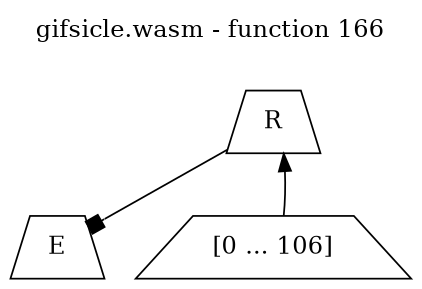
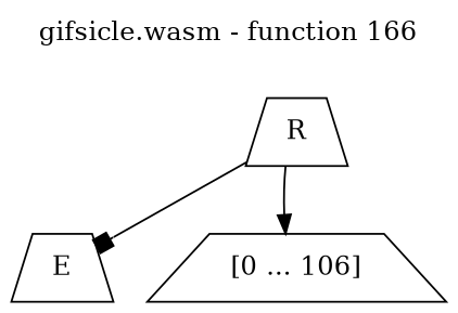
  digraph {
    label="gifsicle.wasm - function 166"
    labelfontcolor=black
    labelfontname=Helvetica
    labelfontsize=16
    labelloc=t
    node [shape=trapezium]
    R
    E
    n3 [color=black label="[0 ... 106]" style=solid]
    R -> E [arrowhead=box]
-   n3 -> R [arrowhead=normal]
+   R -> n3 [arrowhead=normal]
  }
